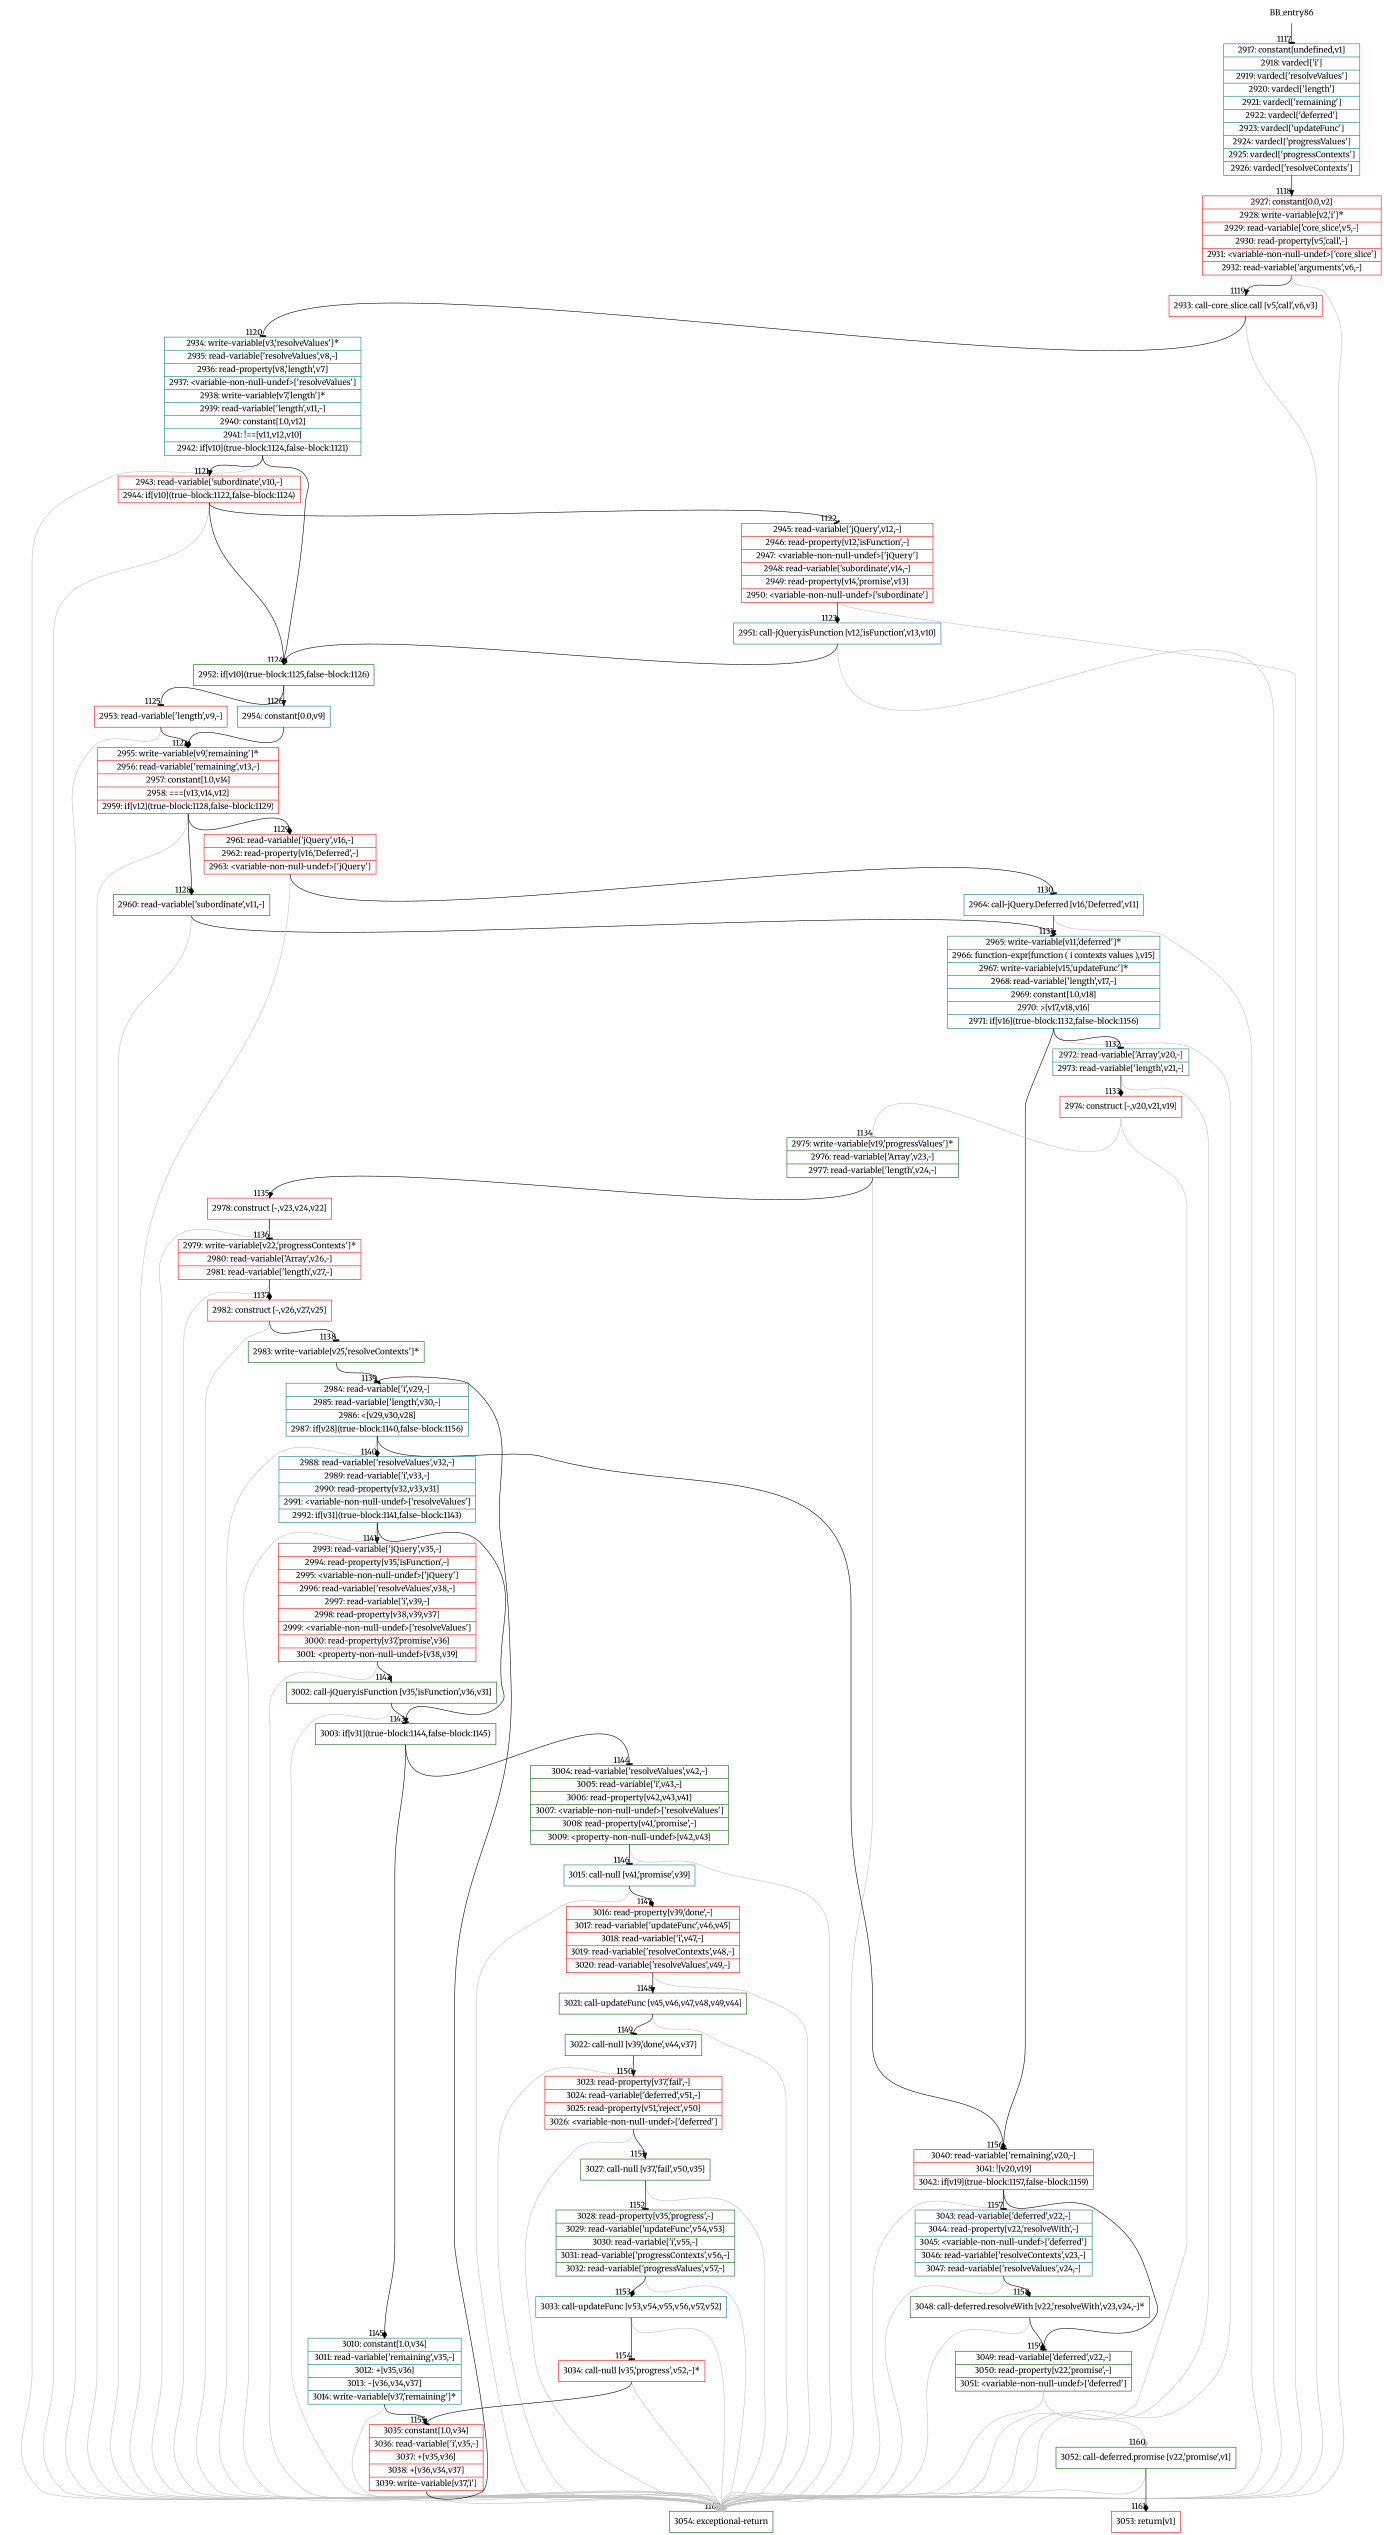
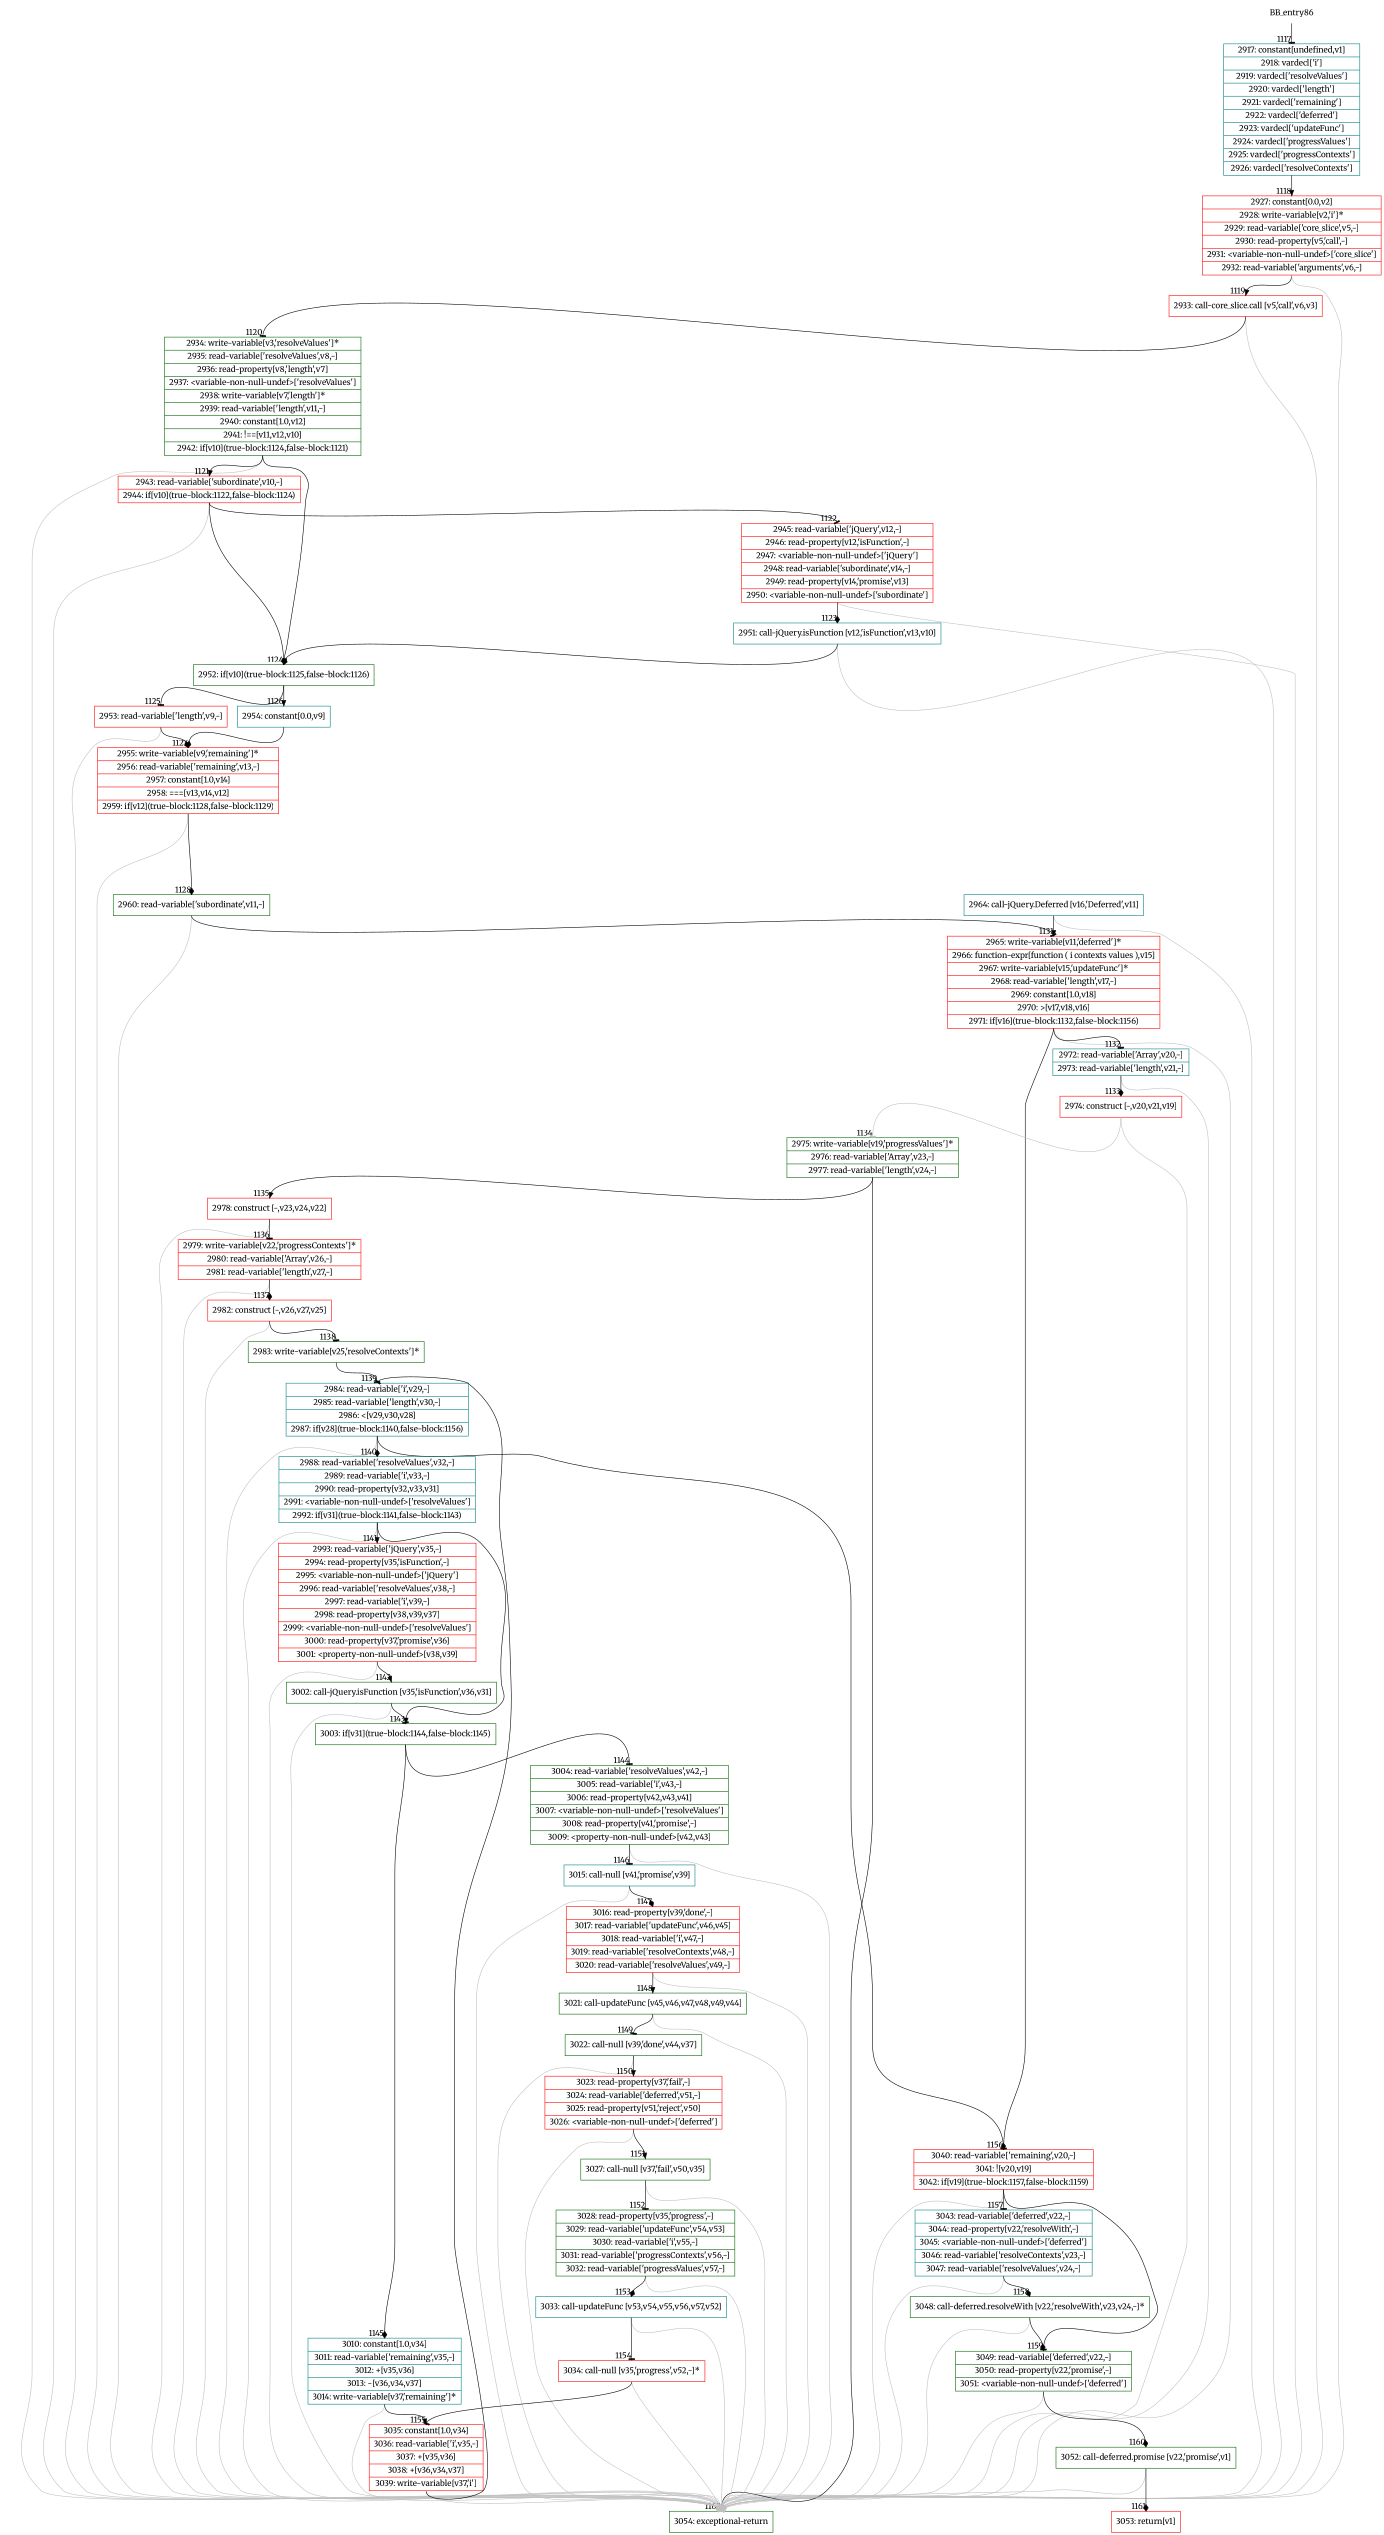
  digraph {
    fontname=Merriweather
    rankdir=TD
    node [color=red fontname=Merriweather shape=record]
    edge [arrowhead=diamond fontname=Merriweather headport=n tailport=s]
    BB_entry86 [shape=none]
    n2 [color=teal label="{2917: constant[undefined,v1]|2918: vardecl['i']|2919: vardecl['resolveValues']|2920: vardecl['length']|2921: vardecl['remaining']|2922: vardecl['deferred']|2923: vardecl['updateFunc']|2924: vardecl['progressValues']|2925: vardecl['progressContexts']|2926: vardecl['resolveContexts']}"]
    n3 [label="{2927: constant[0.0,v2]|2928: write-variable[v2,'i']*|2929: read-variable['core_slice',v5,-]|2930: read-property[v5,'call',-]|2931: \<variable-non-null-undef\>['core_slice']|2932: read-variable['arguments',v6,-]}"]
    n4 [label="{2933: call-core_slice.call [v5,'call',v6,v3]}"]
    n5 [color=darkgreen label="{3054: exceptional-return}"]
-   n6 [color=teal label="{2934: write-variable[v3,'resolveValues']*|2935: read-variable['resolveValues',v8,-]|2936: read-property[v8,'length',v7]|2937: \<variable-non-null-undef\>['resolveValues']|2938: write-variable[v7,'length']*|2939: read-variable['length',v11,-]|2940: constant[1.0,v12]|2941: !==[v11,v12,v10]|2942: if[v10](true-block:1124,false-block:1121)}"]
+   n6 [color=darkgreen label="{2934: write-variable[v3,'resolveValues']*|2935: read-variable['resolveValues',v8,-]|2936: read-property[v8,'length',v7]|2937: \<variable-non-null-undef\>['resolveValues']|2938: write-variable[v7,'length']*|2939: read-variable['length',v11,-]|2940: constant[1.0,v12]|2941: !==[v11,v12,v10]|2942: if[v10](true-block:1124,false-block:1121)}"]
    n7 [color=darkgreen label="{2952: if[v10](true-block:1125,false-block:1126)}"]
    n8 [label="{2943: read-variable['subordinate',v10,-]|2944: if[v10](true-block:1122,false-block:1124)}"]
    n9 [label="{2953: read-variable['length',v9,-]}"]
    n10 [color=teal label="{2954: constant[0.0,v9]}"]
    n11 [label="{2945: read-variable['jQuery',v12,-]|2946: read-property[v12,'isFunction',-]|2947: \<variable-non-null-undef\>['jQuery']|2948: read-variable['subordinate',v14,-]|2949: read-property[v14,'promise',v13]|2950: \<variable-non-null-undef\>['subordinate']}"]
    n12 [label="{2955: write-variable[v9,'remaining']*|2956: read-variable['remaining',v13,-]|2957: constant[1.0,v14]|2958: ===[v13,v14,v12]|2959: if[v12](true-block:1128,false-block:1129)}"]
    n13 [color=teal label="{2951: call-jQuery.isFunction [v12,'isFunction',v13,v10]}"]
    n14 [color=darkgreen label="{2960: read-variable['subordinate',v11,-]}"]
-   n15 [label="{2961: read-variable['jQuery',v16,-]|2962: read-property[v16,'Deferred',-]|2963: \<variable-non-null-undef\>['jQuery']}"]
-   n16 [color=teal label="{2965: write-variable[v11,'deferred']*|2966: function-expr[function ( i contexts values ),v15]|2967: write-variable[v15,'updateFunc']*|2968: read-variable['length',v17,-]|2969: constant[1.0,v18]|2970: \>[v17,v18,v16]|2971: if[v16](true-block:1132,false-block:1156)}"]
+   n16 [label="{2965: write-variable[v11,'deferred']*|2966: function-expr[function ( i contexts values ),v15]|2967: write-variable[v15,'updateFunc']*|2968: read-variable['length',v17,-]|2969: constant[1.0,v18]|2970: \>[v17,v18,v16]|2971: if[v16](true-block:1132,false-block:1156)}"]
    n17 [color=teal label="{2964: call-jQuery.Deferred [v16,'Deferred',v11]}"]
    n18 [color=teal label="{2972: read-variable['Array',v20,-]|2973: read-variable['length',v21,-]}"]
    n19 [label="{3040: read-variable['remaining',v20,-]|3041: ![v20,v19]|3042: if[v19](true-block:1157,false-block:1159)}"]
    n20 [label="{2974: construct [-,v20,v21,v19]}"]
    n21 [color=teal label="{3043: read-variable['deferred',v22,-]|3044: read-property[v22,'resolveWith',-]|3045: \<variable-non-null-undef\>['deferred']|3046: read-variable['resolveContexts',v23,-]|3047: read-variable['resolveValues',v24,-]}"]
    n22 [color=darkgreen label="{3049: read-variable['deferred',v22,-]|3050: read-property[v22,'promise',-]|3051: \<variable-non-null-undef\>['deferred']}"]
    n23 [color=darkgreen label="{2975: write-variable[v19,'progressValues']*|2976: read-variable['Array',v23,-]|2977: read-variable['length',v24,-]}"]
    n24 [color=darkgreen label="{3048: call-deferred.resolveWith [v22,'resolveWith',v23,v24,-]*}"]
    n25 [color=darkgreen label="{3052: call-deferred.promise [v22,'promise',v1]}"]
    n26 [label="{2978: construct [-,v23,v24,v22]}"]
    n27 [label="{2979: write-variable[v22,'progressContexts']*|2980: read-variable['Array',v26,-]|2981: read-variable['length',v27,-]}"]
    n28 [label="{2982: construct [-,v26,v27,v25]}"]
    n29 [color=darkgreen label="{2983: write-variable[v25,'resolveContexts']*}"]
    n30 [color=teal label="{2984: read-variable['i',v29,-]|2985: read-variable['length',v30,-]|2986: \<[v29,v30,v28]|2987: if[v28](true-block:1140,false-block:1156)}"]
    n31 [color=teal label="{2988: read-variable['resolveValues',v32,-]|2989: read-variable['i',v33,-]|2990: read-property[v32,v33,v31]|2991: \<variable-non-null-undef\>['resolveValues']|2992: if[v31](true-block:1141,false-block:1143)}"]
    n32 [color=darkgreen label="{3003: if[v31](true-block:1144,false-block:1145)}"]
    n33 [label="{2993: read-variable['jQuery',v35,-]|2994: read-property[v35,'isFunction',-]|2995: \<variable-non-null-undef\>['jQuery']|2996: read-variable['resolveValues',v38,-]|2997: read-variable['i',v39,-]|2998: read-property[v38,v39,v37]|2999: \<variable-non-null-undef\>['resolveValues']|3000: read-property[v37,'promise',v36]|3001: \<property-non-null-undef\>[v38,v39]}"]
    n34 [color=darkgreen label="{3004: read-variable['resolveValues',v42,-]|3005: read-variable['i',v43,-]|3006: read-property[v42,v43,v41]|3007: \<variable-non-null-undef\>['resolveValues']|3008: read-property[v41,'promise',-]|3009: \<property-non-null-undef\>[v42,v43]}"]
    n35 [color=teal label="{3010: constant[1.0,v34]|3011: read-variable['remaining',v35,-]|3012: +[v35,v36]|3013: -[v36,v34,v37]|3014: write-variable[v37,'remaining']*}"]
    n36 [color=darkgreen label="{3002: call-jQuery.isFunction [v35,'isFunction',v36,v31]}"]
    n37 [color=teal label="{3015: call-null [v41,'promise',v39]}"]
    n38 [label="{3035: constant[1.0,v34]|3036: read-variable['i',v35,-]|3037: +[v35,v36]|3038: +[v36,v34,v37]|3039: write-variable[v37,'i']}"]
    n39 [label="{3016: read-property[v39,'done',-]|3017: read-variable['updateFunc',v46,v45]|3018: read-variable['i',v47,-]|3019: read-variable['resolveContexts',v48,-]|3020: read-variable['resolveValues',v49,-]}"]
    n40 [color=darkgreen label="{3021: call-updateFunc [v45,v46,v47,v48,v49,v44]}"]
    n41 [color=darkgreen label="{3022: call-null [v39,'done',v44,v37]}"]
    n42 [label="{3023: read-property[v37,'fail',-]|3024: read-variable['deferred',v51,-]|3025: read-property[v51,'reject',v50]|3026: \<variable-non-null-undef\>['deferred']}"]
    n43 [color=darkgreen label="{3027: call-null [v37,'fail',v50,v35]}"]
    n44 [color=darkgreen label="{3028: read-property[v35,'progress',-]|3029: read-variable['updateFunc',v54,v53]|3030: read-variable['i',v55,-]|3031: read-variable['progressContexts',v56,-]|3032: read-variable['progressValues',v57,-]}"]
    n45 [color=teal label="{3033: call-updateFunc [v53,v54,v55,v56,v57,v52]}"]
    n46 [label="{3034: call-null [v35,'progress',v52,-]*}"]
    n47 [label="{3053: return[v1]}"]
    BB_entry86 -> n2 [arrowhead=tee headlabel="    1117"]
    n2 -> n3 [arrowhead=normal headlabel="      1118"]
    n3 -> n4 [arrowhead=normal headlabel="      1119"]
    n3 -> n5 [color=gray headlabel="      1162"]
    n4 -> n5 [arrowhead=normal color=gray]
    n4 -> n6 [arrowhead=tee headlabel="      1120"]
    n6 -> n5 [arrowhead=normal color=gray]
    n6 -> n7 [arrowhead=normal headlabel="      1124"]
    n6 -> n8 [arrowhead=normal headlabel="      1121"]
    n7 -> n9 [arrowhead=tee headlabel="      1125"]
    n7 -> n10 [arrowhead=normal headlabel="      1126"]
    n8 -> n5 [color=gray]
    n8 -> n7
    n8 -> n11 [arrowhead=tee headlabel="      1122"]
    n9 -> n5 [color=gray]
    n9 -> n12 [headlabel="      1127"]
    n10 -> n12
    n11 -> n5 [arrowhead=tee color=gray]
    n11 -> n13 [headlabel="      1123"]
    n12 -> n5 [arrowhead=tee color=gray]
    n12 -> n14 [headlabel="      1128"]
-   n12 -> n15 [headlabel="      1129"]
    n13 -> n5 [arrowhead=tee color=gray]
    n13 -> n7
    n14 -> n5 [color=gray]
    n14 -> n16 [arrowhead=tee headlabel="      1131"]
-   n15 -> n5 [arrowhead=tee color=gray]
-   n15 -> n17 [arrowhead=tee headlabel="      1130"]
    n16 -> n5 [color=gray]
    n16 -> n18 [arrowhead=tee headlabel="      1132"]
    n16 -> n19 [arrowhead=tee headlabel="      1156"]
    n17 -> n5 [arrowhead=normal color=gray]
    n17 -> n16 [arrowhead=normal]
    n18 -> n5 [arrowhead=normal color=gray]
    n18 -> n20 [headlabel="      1133"]
    n19 -> n5 [color=gray]
    n19 -> n21 [arrowhead=tee headlabel="      1157"]
    n19 -> n22 [arrowhead=tee headlabel="      1159"]
    n20 -> n5 [color=gray]
    n20 -> n23 [arrowhead=tee color=gray headlabel="      1134"]
    n21 -> n5 [color=gray]
    n21 -> n24 [headlabel="      1158"]
    n22 -> n5 [color=gray]
-   n22 -> n25 [headlabel="      1160" color=gray]
-   n23 -> n5 [arrowhead=normal color=gray]
+   n22 -> n25 [headlabel="      1160"]
+   n23 -> n5 [arrowhead=normal color=black]
    n23 -> n26 [arrowhead=normal headlabel="      1135"]
    n24 -> n5 [color=gray]
    n24 -> n22
    n25 -> n5 [arrowhead=tee color=gray]
    n25 -> n47 [headlabel="      1161"]
    n26 -> n5 [arrowhead=tee color=gray]
    n26 -> n27 [arrowhead=tee headlabel="      1136"]
    n27 -> n5 [arrowhead=normal color=gray]
    n27 -> n28 [headlabel="      1137"]
    n28 -> n5 [arrowhead=normal color=gray]
    n28 -> n29 [arrowhead=tee headlabel="      1138"]
    n29 -> n30 [arrowhead=tee headlabel="      1139"]
    n30 -> n5 [color=gray]
    n30 -> n19
    n30 -> n31 [headlabel="      1140"]
    n31 -> n5 [arrowhead=tee color=gray]
    n31 -> n32 [arrowhead=normal headlabel="      1143"]
    n31 -> n33 [arrowhead=normal headlabel="      1141"]
    n32 -> n34 [arrowhead=tee headlabel="      1144"]
    n32 -> n35 [headlabel="      1145"]
    n33 -> n5 [color=gray]
    n33 -> n36 [arrowhead=normal headlabel="      1142"]
    n34 -> n5 [arrowhead=tee color=gray]
    n34 -> n37 [arrowhead=tee headlabel="      1146"]
    n35 -> n5 [color=gray]
    n35 -> n38 [arrowhead=normal headlabel="      1155"]
    n36 -> n5 [arrowhead=normal color=gray]
    n36 -> n32 [arrowhead=tee]
    n37 -> n5 [color=gray]
    n37 -> n39 [headlabel="      1147"]
    n38 -> n5 [arrowhead=tee color=gray]
    n38 -> n30 [arrowhead=tee]
    n39 -> n5 [color=gray]
    n39 -> n40 [arrowhead=normal headlabel="      1148"]
    n40 -> n5 [arrowhead=normal color=gray]
    n40 -> n41 [arrowhead=tee headlabel="      1149"]
    n41 -> n5 [arrowhead=normal color=gray]
    n41 -> n42 [arrowhead=normal headlabel="      1150"]
    n42 -> n5 [arrowhead=normal color=gray]
    n42 -> n43 [arrowhead=normal headlabel="      1151"]
    n43 -> n5 [arrowhead=tee color=gray]
    n43 -> n44 [arrowhead=tee headlabel="      1152"]
    n44 -> n5 [color=gray]
    n44 -> n45 [headlabel="      1153"]
    n45 -> n5 [arrowhead=normal color=gray]
    n45 -> n46 [arrowhead=tee headlabel="      1154"]
    n46 -> n5 [color=gray]
    n46 -> n38 [arrowhead=tee]
  }
